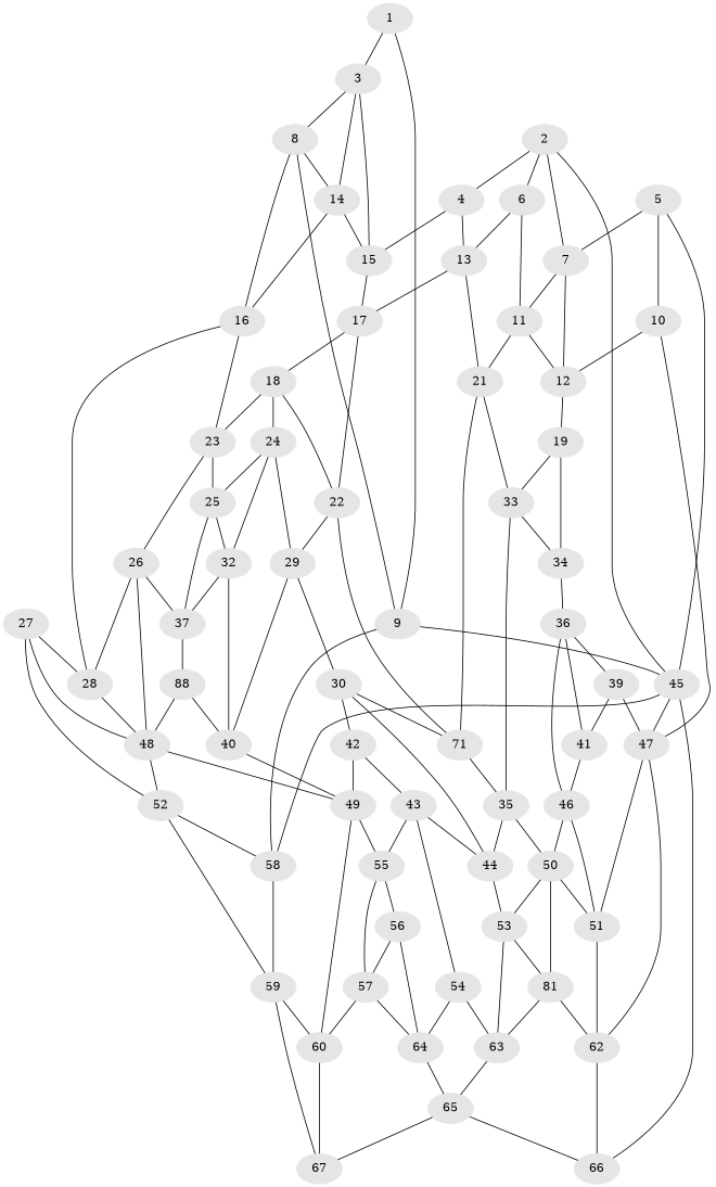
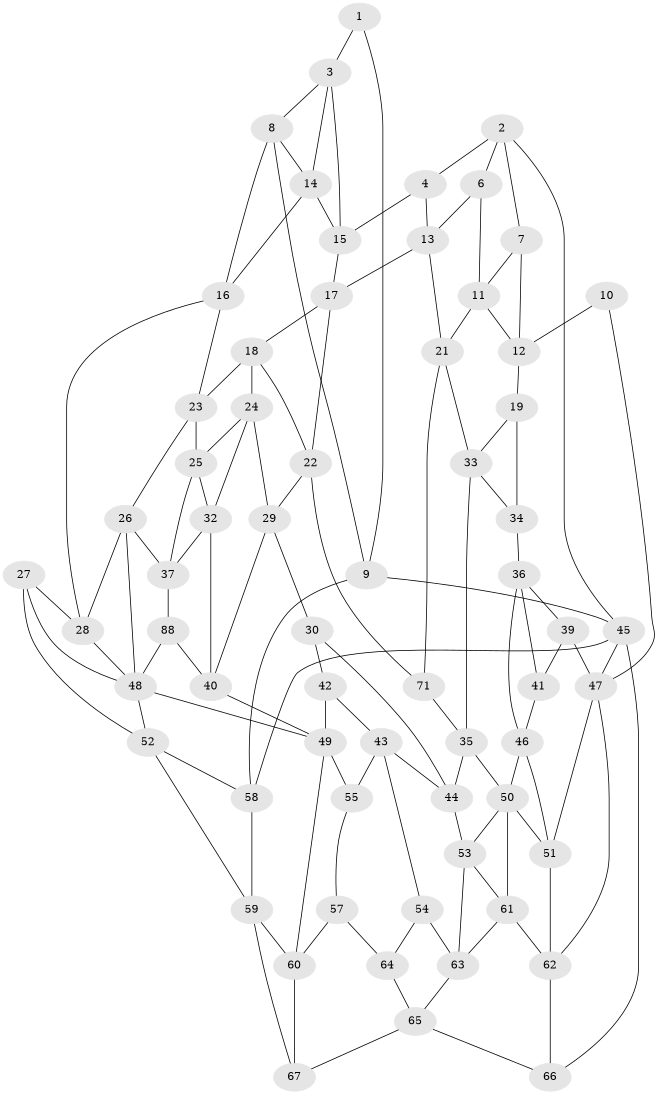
  graph {
    node [color=gray90 style=filled]
    edge [weight=1.0]
    1
    3
    9
    8
    14
    15
    45
    58
    2
    4
    6
    7
    13
    11
    12
    47
    66
    16
    17
    21
-   5
    10
    19
    23
    28
    59
    51
    62
    33
    n30 [label=71]
    34
    18
    22
    25
    26
    48
    24
    29
    32
    35
    36
    39
    41
    30
    40
    37
    n47 [label=88]
    52
    49
    27
    42
    44
    43
    53
    50
    46
-   61 [label=81]
+   61
    55
    60
    54
    63
    64
-   56
    57
    67
    65
    1 -- 3
    1 -- 9
    3 -- 8
    3 -- 14
    3 -- 15
    9 -- 45
    9 -- 58 [weight=2.0]
    8 -- 9
    8 -- 14
    8 -- 16
    14 -- 15
    14 -- 16
    15 -- 17
    45 -- 58
    45 -- 47
    45 -- 66
    58 -- 59
    2 -- 45
    2 -- 4
    2 -- 6
    2 -- 7
    4 -- 15
    4 -- 13
    6 -- 13
    6 -- 11
    7 -- 11
    7 -- 12
    13 -- 17
    13 -- 21
    11 -- 12
    11 -- 21
    12 -- 19
    47 -- 51
    47 -- 62
    16 -- 23
    16 -- 28
    17 -- 18
    17 -- 22
    21 -- 33
    21 -- n30
-   5 -- 45
-   5 -- 7
-   5 -- 10
    10 -- 12
    10 -- 47
    19 -- 33
    19 -- 34
    23 -- 25
    23 -- 26
    28 -- 48
    59 -- 60
    59 -- 67
    51 -- 62
    62 -- 66
    33 -- 34
    33 -- 35
    n30 -- 35
    34 -- 36
    18 -- 23
    18 -- 22
    18 -- 24
    22 -- n30
    22 -- 29
    25 -- 32
    25 -- 37
    26 -- 28
    26 -- 48
    26 -- 37
    48 -- 52
    48 -- 49
    24 -- 25
    24 -- 29
    24 -- 32
    29 -- 30
    29 -- 40
    32 -- 40
    32 -- 37
    35 -- 44
    35 -- 50
    36 -- 39
    36 -- 41
    36 -- 46
    39 -- 47
    39 -- 41
    41 -- 46
-   30 -- n30
    30 -- 42
    30 -- 44
    40 -- 49
    37 -- n47
    n47 -- 48
    n47 -- 40
    52 -- 58
    52 -- 59
    49 -- 55
    49 -- 60
    27 -- 28
    27 -- 48
    27 -- 52
    42 -- 49 [weight=2.0]
    42 -- 43
    44 -- 53
    43 -- 44
    43 -- 55
    43 -- 54
    53 -- 61
    53 -- 63
    50 -- 51
    50 -- 53
    50 -- 61
    46 -- 51
    46 -- 50 [weight=2.0]
    61 -- 62
    61 -- 63
-   55 -- 56
    55 -- 57
    60 -- 67
    54 -- 63
    54 -- 64
    63 -- 65
    64 -- 65
-   56 -- 64
-   56 -- 57
    57 -- 60
    57 -- 64
    65 -- 66
    65 -- 67
  }
